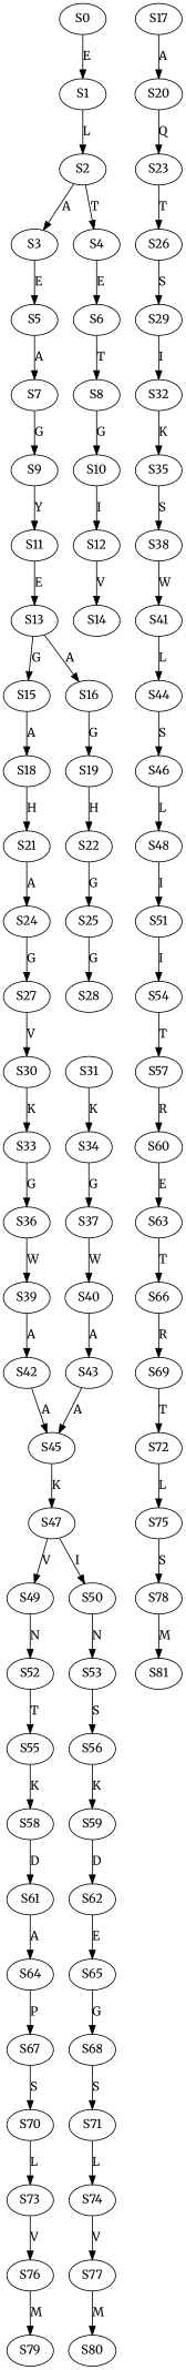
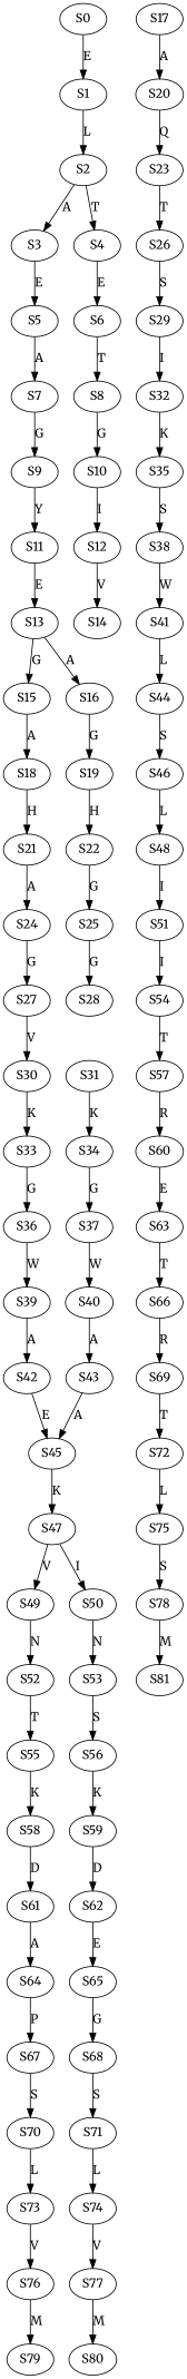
  strict digraph {
    fontname=Merriweather
    node [fontname=Merriweather]
    edge [fontname=Merriweather]
    S0
    S1
    S2
    S3
    S4
    S5
    S6
    S7
    S8
    S9
    S10
    S11
    S12
    S13
    S14
    S15
    S16
    S18
    S19
    S17
    S20
    S21
    S22
    S23
    S24
    S25
    S26
    S27
    S28
    S29
    S30
    S32
    S33
    S31
    S34
    S35
    S36
    S37
    S38
    S39
    S40
    S41
    S42
    S43
    S44
    S45
    S46
    S47
    S48
    S49
    S50
    S51
    S52
    S53
    S54
    S55
    S56
    S57
    S58
    S59
    S60
    S61
    S62
    S63
    S64
    S65
    S66
    S67
    S68
    S69
    S70
    S71
    S72
    S73
    S74
    S75
    S76
    S77
    S78
    S79
    S80
    S81
    S0 -> S1 [label=E]
    S1 -> S2 [label=L]
    S2 -> S3 [label=A]
    S2 -> S4 [label=T]
    S3 -> S5 [label=E]
    S4 -> S6 [label=E]
    S5 -> S7 [label=A]
    S6 -> S8 [label=T]
    S7 -> S9 [label=G]
    S8 -> S10 [label=G]
    S9 -> S11 [label=Y]
    S10 -> S12 [label=I]
    S11 -> S13 [label=E]
    S12 -> S14 [label=V]
    S13 -> S15 [label=G]
    S13 -> S16 [label=A]
    S15 -> S18 [label=A]
    S16 -> S19 [label=G]
    S18 -> S21 [label=H]
    S19 -> S22 [label=H]
    S17 -> S20 [label=A]
    S20 -> S23 [label=Q]
    S21 -> S24 [label=A]
    S22 -> S25 [label=G]
    S23 -> S26 [label=T]
    S24 -> S27 [label=G]
    S25 -> S28 [label=G]
    S26 -> S29 [label=S]
    S27 -> S30 [label=V]
    S29 -> S32 [label=I]
    S30 -> S33 [label=K]
    S32 -> S35 [label=K]
    S33 -> S36 [label=G]
    S31 -> S34 [label=K]
    S34 -> S37 [label=G]
    S35 -> S38 [label=S]
    S36 -> S39 [label=W]
    S37 -> S40 [label=W]
    S38 -> S41 [label=W]
    S39 -> S42 [label=A]
    S40 -> S43 [label=A]
    S41 -> S44 [label=L]
-   S42 -> S45 [label=A]
+   S42 -> S45 [label=E]
    S43 -> S45 [label=A]
    S44 -> S46 [label=S]
    S45 -> S47 [label=K]
    S46 -> S48 [label=L]
    S47 -> S49 [label=V]
    S47 -> S50 [label=I]
    S48 -> S51 [label=I]
    S49 -> S52 [label=N]
    S50 -> S53 [label=N]
    S51 -> S54 [label=I]
    S52 -> S55 [label=T]
    S53 -> S56 [label=S]
    S54 -> S57 [label=T]
    S55 -> S58 [label=K]
    S56 -> S59 [label=K]
    S57 -> S60 [label=R]
    S58 -> S61 [label=D]
    S59 -> S62 [label=D]
    S60 -> S63 [label=E]
    S61 -> S64 [label=A]
    S62 -> S65 [label=E]
    S63 -> S66 [label=T]
    S64 -> S67 [label=P]
    S65 -> S68 [label=G]
    S66 -> S69 [label=R]
    S67 -> S70 [label=S]
    S68 -> S71 [label=S]
    S69 -> S72 [label=T]
    S70 -> S73 [label=L]
    S71 -> S74 [label=L]
    S72 -> S75 [label=L]
    S73 -> S76 [label=V]
    S74 -> S77 [label=V]
    S75 -> S78 [label=S]
    S76 -> S79 [label=M]
    S77 -> S80 [label=M]
    S78 -> S81 [label=M]
  }
